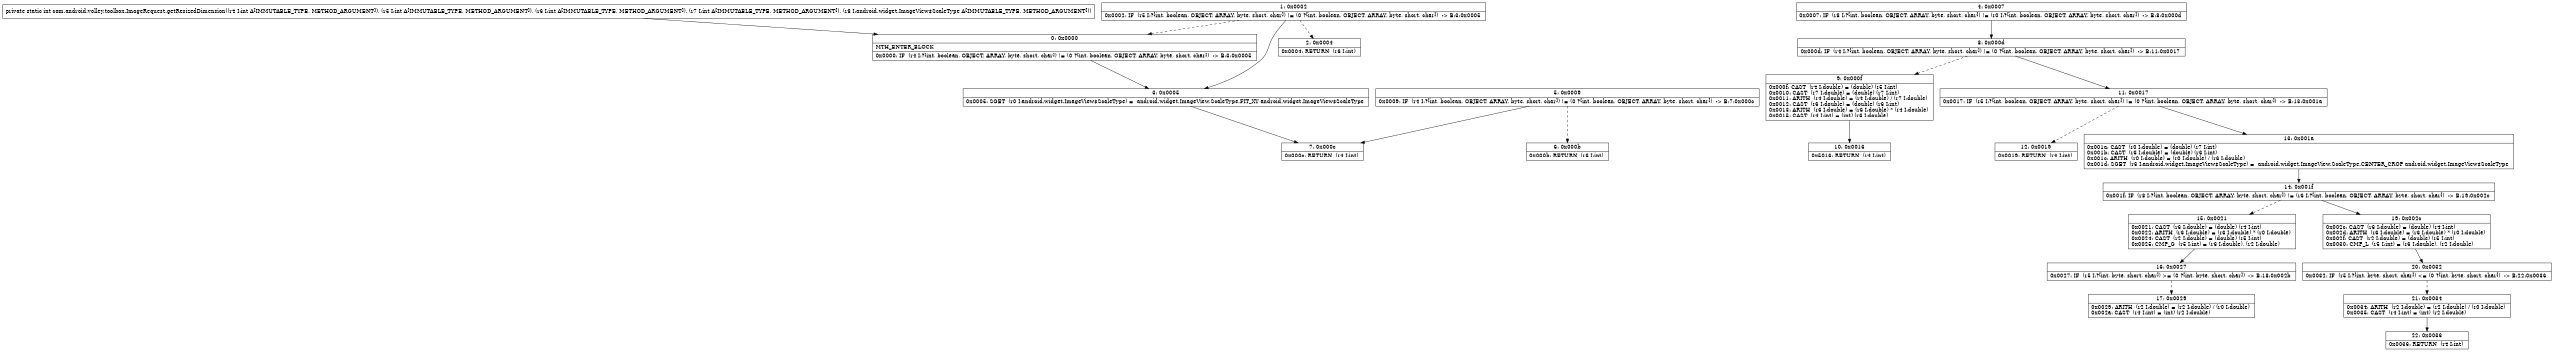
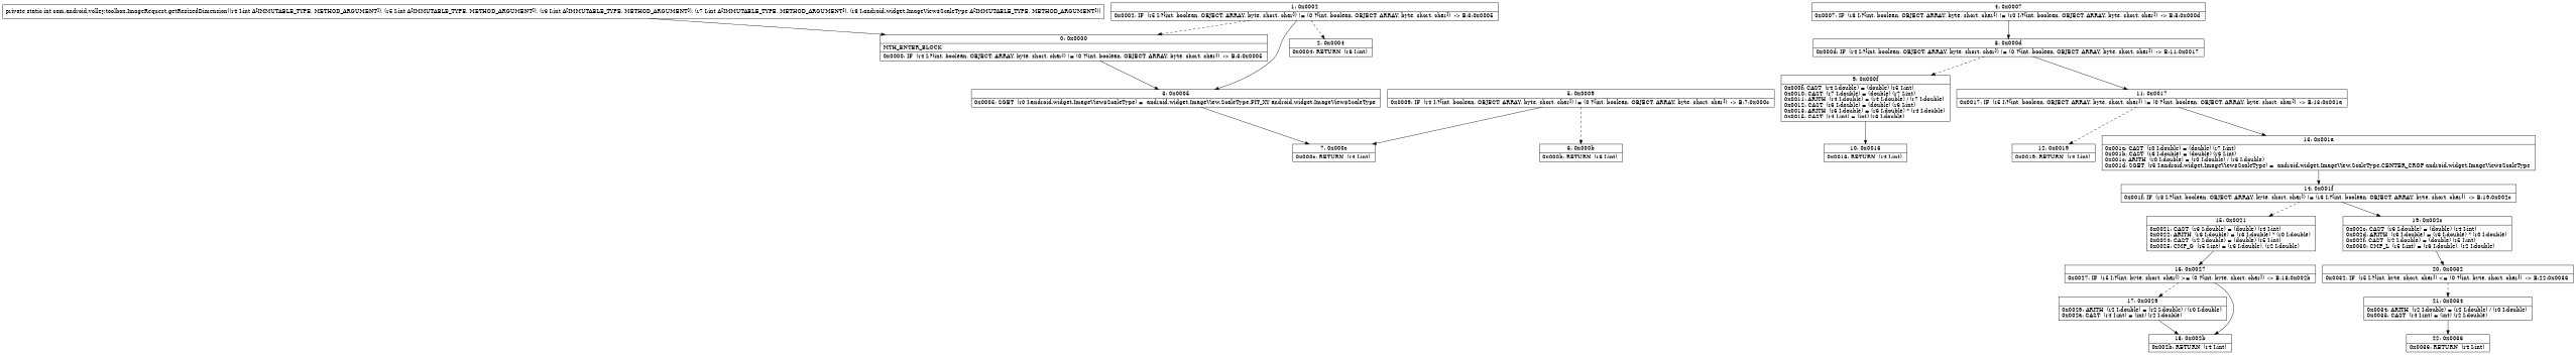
  digraph {
    node [shape=record]
    n1 [label="{0\:\ 0x0000|MTH_ENTER_BLOCK\l|0x0000: IF  (r4 I:?[int, boolean, OBJECT, ARRAY, byte, short, char]) != (0 ?[int, boolean, OBJECT, ARRAY, byte, short, char])  \-\> B:3:0x0005 \l}"]
    n2 [label="{3\:\ 0x0005|0x0005: SGET  (r0 I:android.widget.ImageView$ScaleType) =  android.widget.ImageView.ScaleType.FIT_XY android.widget.ImageView$ScaleType \l}"]
    n3 [label="{1\:\ 0x0002|0x0002: IF  (r5 I:?[int, boolean, OBJECT, ARRAY, byte, short, char]) != (0 ?[int, boolean, OBJECT, ARRAY, byte, short, char])  \-\> B:3:0x0005 \l}"]
    n4 [label="{2\:\ 0x0004|0x0004: RETURN  (r6 I:int) \l}"]
    n5 [label="{7\:\ 0x000c|0x000c: RETURN  (r4 I:int) \l}"]
    n6 [label="{4\:\ 0x0007|0x0007: IF  (r8 I:?[int, boolean, OBJECT, ARRAY, byte, short, char]) != (r0 I:?[int, boolean, OBJECT, ARRAY, byte, short, char])  \-\> B:8:0x000d \l}"]
    n7 [label="{8\:\ 0x000d|0x000d: IF  (r4 I:?[int, boolean, OBJECT, ARRAY, byte, short, char]) != (0 ?[int, boolean, OBJECT, ARRAY, byte, short, char])  \-\> B:11:0x0017 \l}"]
    n8 [label="{5\:\ 0x0009|0x0009: IF  (r4 I:?[int, boolean, OBJECT, ARRAY, byte, short, char]) != (0 ?[int, boolean, OBJECT, ARRAY, byte, short, char])  \-\> B:7:0x000c \l}"]
    n9 [label="{6\:\ 0x000b|0x000b: RETURN  (r6 I:int) \l}"]
    n10 [label="{9\:\ 0x000f|0x000f: CAST  (r4 I:double) = (double) (r5 I:int) \l0x0010: CAST  (r7 I:double) = (double) (r7 I:int) \l0x0011: ARITH  (r4 I:double) = (r4 I:double) \/ (r7 I:double) \l0x0012: CAST  (r6 I:double) = (double) (r6 I:int) \l0x0013: ARITH  (r6 I:double) = (r6 I:double) * (r4 I:double) \l0x0015: CAST  (r4 I:int) = (int) (r6 I:double) \l}"]
    n11 [label="{11\:\ 0x0017|0x0017: IF  (r5 I:?[int, boolean, OBJECT, ARRAY, byte, short, char]) != (0 ?[int, boolean, OBJECT, ARRAY, byte, short, char])  \-\> B:13:0x001a \l}"]
-   n12 [label="{10\:\ 0x0016|0x5016: RETURN  (r4 I:int) \l}"]
+   n12 [label="{10\:\ 0x0016|0x0016: RETURN  (r4 I:int) \l}"]
    n13 [label="{12\:\ 0x0019|0x0019: RETURN  (r4 I:int) \l}"]
    n14 [label="{13\:\ 0x001a|0x001a: CAST  (r0 I:double) = (double) (r7 I:int) \l0x001b: CAST  (r6 I:double) = (double) (r6 I:int) \l0x001c: ARITH  (r0 I:double) = (r0 I:double) \/ (r6 I:double) \l0x001d: SGET  (r6 I:android.widget.ImageView$ScaleType) =  android.widget.ImageView.ScaleType.CENTER_CROP android.widget.ImageView$ScaleType \l}"]
    n15 [label="{14\:\ 0x001f|0x001f: IF  (r8 I:?[int, boolean, OBJECT, ARRAY, byte, short, char]) != (r6 I:?[int, boolean, OBJECT, ARRAY, byte, short, char])  \-\> B:19:0x002c \l}"]
    n16 [label="{15\:\ 0x0021|0x0021: CAST  (r6 I:double) = (double) (r4 I:int) \l0x0022: ARITH  (r6 I:double) = (r6 I:double) * (r0 I:double) \l0x0024: CAST  (r2 I:double) = (double) (r5 I:int) \l0x0025: CMP_G  (r5 I:int) = (r6 I:double), (r2 I:double) \l}"]
    n17 [label="{19\:\ 0x002c|0x002c: CAST  (r6 I:double) = (double) (r4 I:int) \l0x002d: ARITH  (r6 I:double) = (r6 I:double) * (r0 I:double) \l0x002f: CAST  (r2 I:double) = (double) (r5 I:int) \l0x0030: CMP_L  (r5 I:int) = (r6 I:double), (r2 I:double) \l}"]
    n18 [label="{16\:\ 0x0027|0x0027: IF  (r5 I:?[int, byte, short, char]) \>= (0 ?[int, byte, short, char])  \-\> B:18:0x002b \l}"]
    n19 [label="{20\:\ 0x0032|0x0032: IF  (r5 I:?[int, byte, short, char]) \<= (0 ?[int, byte, short, char])  \-\> B:22:0x0036 \l}"]
    n20 [label="{17\:\ 0x0029|0x0029: ARITH  (r2 I:double) = (r2 I:double) \/ (r0 I:double) \l0x002a: CAST  (r4 I:int) = (int) (r2 I:double) \l}"]
+   n21 [label="{18\:\ 0x002b|0x002b: RETURN  (r4 I:int) \l}"]
    n22 [label="{21\:\ 0x0034|0x0034: ARITH  (r2 I:double) = (r2 I:double) \/ (r0 I:double) \l0x0035: CAST  (r4 I:int) = (int) (r2 I:double) \l}"]
    n23 [label="{22\:\ 0x0036|0x0036: RETURN  (r4 I:int) \l}"]
    n24 [label="{private static int com.android.volley.toolbox.ImageRequest.getResizedDimension((r4 I:int A[IMMUTABLE_TYPE, METHOD_ARGUMENT]), (r5 I:int A[IMMUTABLE_TYPE, METHOD_ARGUMENT]), (r6 I:int A[IMMUTABLE_TYPE, METHOD_ARGUMENT]), (r7 I:int A[IMMUTABLE_TYPE, METHOD_ARGUMENT]), (r8 I:android.widget.ImageView$ScaleType A[IMMUTABLE_TYPE, METHOD_ARGUMENT])) }"]
    n1 -> n2
    n2 -> n5
    n3 -> n1 [style=dashed]
    n3 -> n2
    n3 -> n4 [style=dashed]
    n6 -> n7
    n7 -> n10 [style=dashed]
    n7 -> n11
    n8 -> n5
    n8 -> n9 [style=dashed]
    n10 -> n12
    n11 -> n13 [style=dashed]
    n11 -> n14
    n14 -> n15
    n15 -> n16 [style=dashed]
    n15 -> n17
    n16 -> n18
    n17 -> n19
    n18 -> n20 [style=dashed]
+   n18 -> n21
    n19 -> n22 [style=dashed]
+   n20 -> n21
    n22 -> n23
    n24 -> n1
  }
